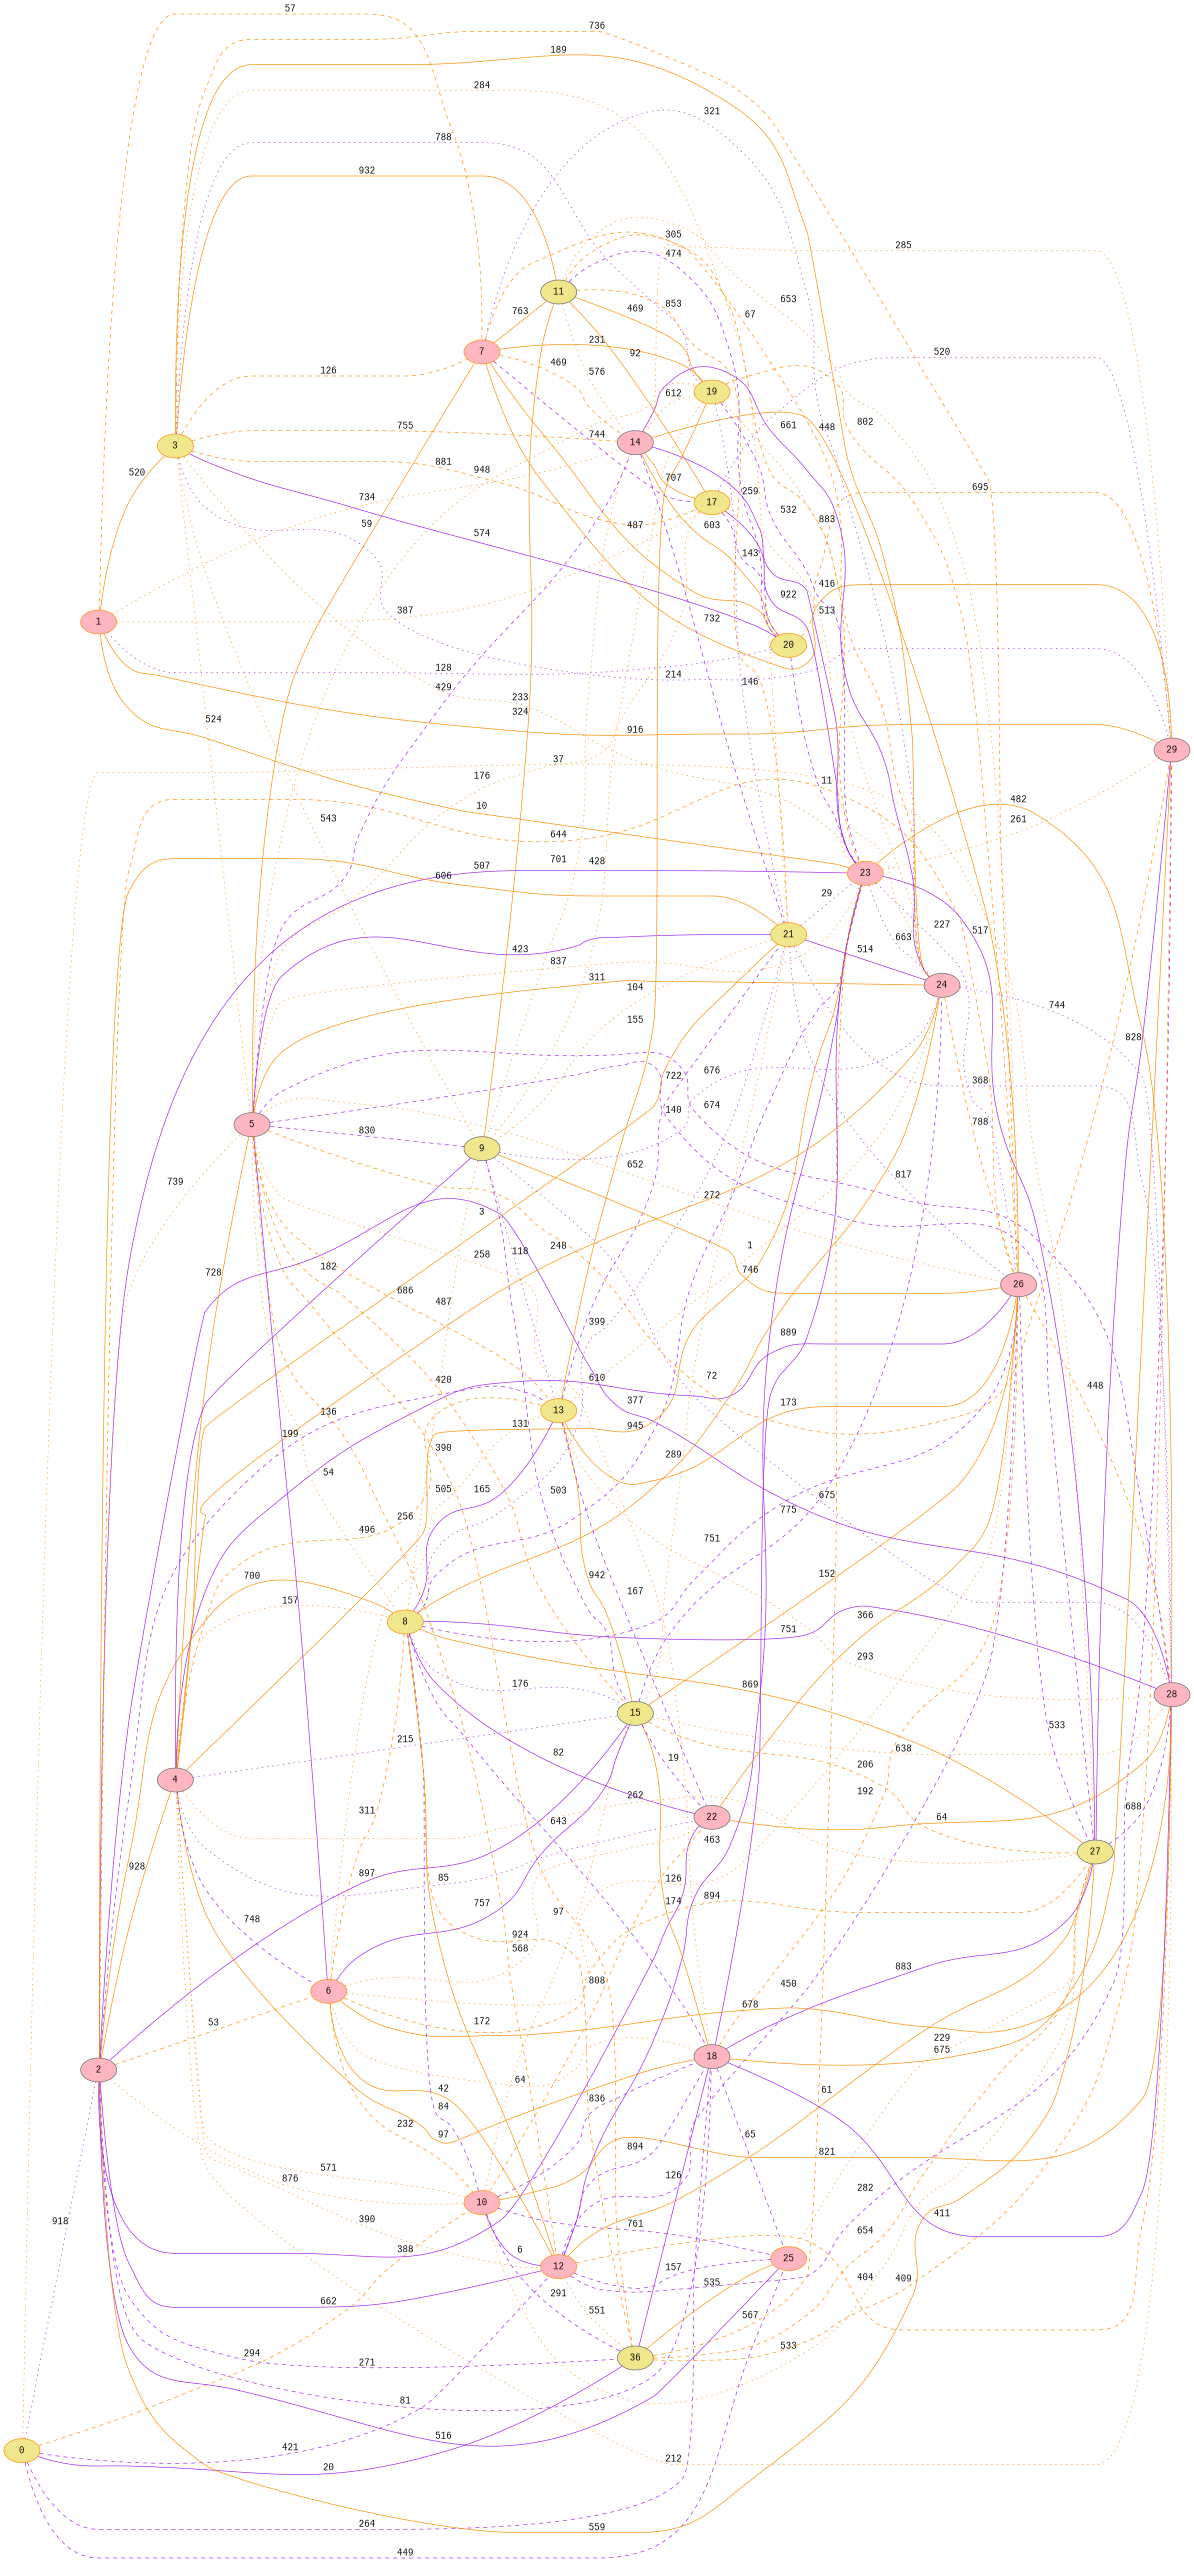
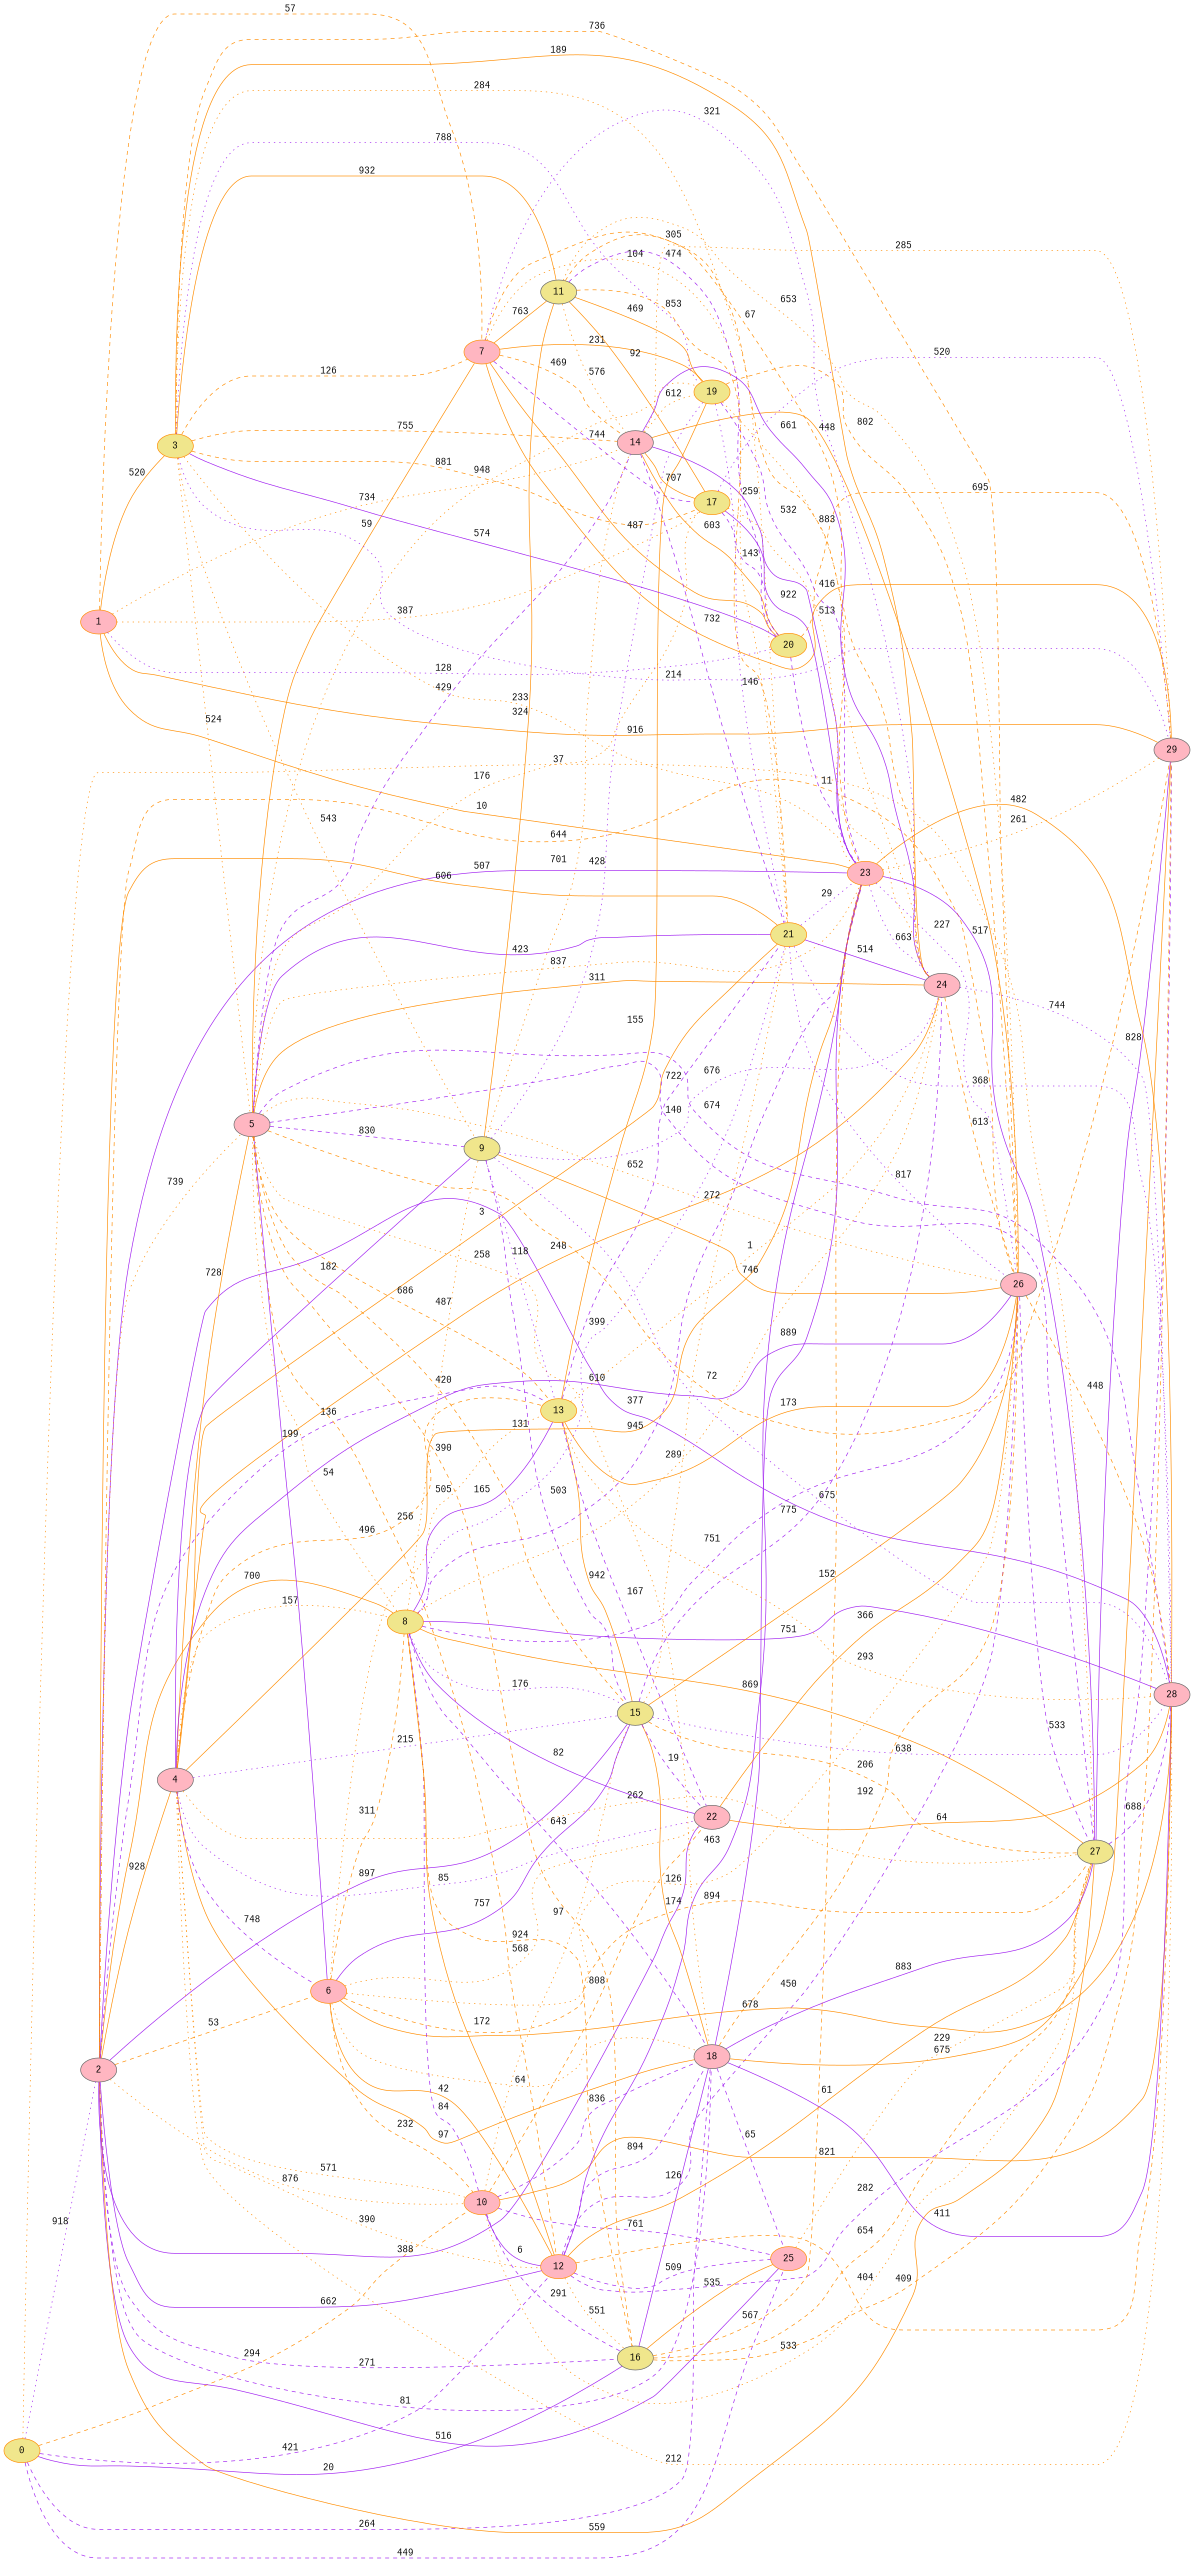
  strict graph {
    fontname="Liberation Mono"
    rankdir=LR
    node [color=darkorange fillcolor=lightpink fontname="Liberation Mono" style=filled]
    edge [color=darkorange fontname="Liberation Mono" style=solid]
    0 [fillcolor=khaki]
    2 [color=gray40]
    10
    12
-   16 [color=gray40 fillcolor=khaki label=36]
+   16 [color=gray40 fillcolor=khaki]
    18 [color=gray40]
    25
    27 [color=gray40 fillcolor=khaki]
    23
    4 [color=gray40]
    5 [color=gray40]
    6
    8 [fillcolor=khaki]
    13 [fillcolor=khaki]
    15 [color=gray40 fillcolor=khaki]
    21 [fillcolor=khaki]
    22 [color=gray40]
    26 [color=gray40]
    28 [color=gray40]
    29 [color=gray40]
    3 [fillcolor=khaki]
    1
    7
    14 [color=gray40]
    17 [fillcolor=khaki]
    20 [fillcolor=khaki]
    9 [color=gray40 fillcolor=khaki]
    11 [color=gray40 fillcolor=khaki]
    19 [fillcolor=khaki]
    24 [color=gray40]
    0 -- 2 [color=purple label=918 style=dotted]
    0 -- 10 [label=294 style=dashed]
    0 -- 12 [color=purple label=421 style=dashed]
    0 -- 16 [color=purple label=20]
    0 -- 18 [color=purple label=264 style=dashed]
    0 -- 25 [color=purple label=449 style=dashed]
    0 -- 27 [label=37 style=dotted]
    2 -- 10 [label=876 style=dotted]
    2 -- 12 [color=purple label=662]
    2 -- 16 [color=purple label=271 style=dashed]
    2 -- 18 [color=purple label=81 style=dashed]
    2 -- 25 [color=purple label=516]
    2 -- 27 [label=559]
    2 -- 23 [color=purple label=507]
    2 -- 4 [label=928]
    2 -- 5 [label=739 style=dotted]
    2 -- 6 [label=53 style=dashed]
    2 -- 8 [label=700]
    2 -- 13 [color=purple label=136 style=dashed]
    2 -- 15 [color=purple label=897]
    2 -- 21 [label=606]
    2 -- 22 [color=purple label=388]
    2 -- 26 [label=644 style=dashed]
    2 -- 28 [color=purple label=377]
    10 -- 12 [color=purple label=6]
    10 -- 16 [color=purple label=291 style=dashed]
    10 -- 18 [color=purple label=836 style=dashed]
    10 -- 25 [color=purple label=761 style=dashed]
    10 -- 27 [label=533 style=dotted]
    10 -- 15 [label=97 style=dotted]
    10 -- 22 [label=808 style=dashed]
    10 -- 28 [label=821]
    12 -- 16 [label=551 style=dotted]
    12 -- 18 [color=purple label=894 style=dashed]
-   12 -- 25 [color=purple label=157 style=dashed]
+   12 -- 25 [color=purple label=509 style=dashed]
    12 -- 27 [label=61]
    12 -- 23 [color=purple label=463]
    12 -- 26 [color=purple label=450 style=dashed]
    12 -- 28 [label=404 style=dashed]
    12 -- 29 [color=purple label=282 style=dashed]
    16 -- 18 [color=purple label=126]
    16 -- 25 [label=535]
    16 -- 27 [label=654 style=dashed]
    16 -- 23 [label=567 style=dashed]
    16 -- 29 [label=409 style=dashed]
    18 -- 25 [color=purple label=65 style=dashed]
    18 -- 27 [color=purple label=883]
    18 -- 23 [color=purple label=889]
    18 -- 26 [label=192 style=dashed]
    18 -- 28 [color=purple label=411]
    18 -- 29 [label=675]
    25 -- 27 [label=229 style=dotted]
    27 -- 28 [color=purple label=688 style=dashed]
    27 -- 29 [color=purple label=828]
    23 -- 27 [color=purple label=517]
    23 -- 26 [color=purple label=227 style=dotted]
    23 -- 28 [label=482]
    23 -- 29 [label=261 style=dotted]
    23 -- 24 [color=purple label=663 style=dotted]
    4 -- 10 [label=571 style=dotted]
    4 -- 12 [label=390 style=dotted]
    4 -- 18 [label=97]
    4 -- 27 [label=262 style=dotted]
    4 -- 23 [label=131]
    4 -- 5 [label=728]
    4 -- 6 [color=purple label=748 style=dashed]
    4 -- 8 [label=157 style=dotted]
    4 -- 13 [label=496 style=dashed]
    4 -- 15 [color=purple label=215 style=dotted]
    4 -- 21 [label=3]
    4 -- 22 [color=purple label=85 style=dotted]
    4 -- 26 [color=purple label=610]
    4 -- 28 [label=212 style=dotted]
    4 -- 9 [color=purple label=182]
    4 -- 24 [label=248]
    5 -- 12 [label=256 style=dashed]
    5 -- 16 [label=390 style=dashed]
    5 -- 18 [label=258 style=dotted]
    5 -- 27 [color=purple label=140 style=dashed]
    5 -- 23 [label=837 style=dotted]
    5 -- 6 [color=purple label=199]
    5 -- 8 [label=54 style=dotted]
    5 -- 13 [label=686 style=dashed]
    5 -- 15 [label=420 style=dashed]
    5 -- 21 [color=purple label=423]
    5 -- 26 [label=652 style=dotted]
    5 -- 28 [color=purple label=674 style=dashed]
    5 -- 29 [label=72 style=dashed]
    5 -- 7 [label=59]
    5 -- 14 [color=purple label=429 style=dashed]
    5 -- 17 [label=176 style=dotted]
    5 -- 9 [color=purple label=830 style=dashed]
    5 -- 19 [label=948 style=dotted]
    5 -- 24 [label=311]
    6 -- 10 [label=232 style=dashed]
    6 -- 12 [label=42]
    6 -- 18 [label=64 style=dotted]
    6 -- 27 [label=894 style=dashed]
    6 -- 8 [label=311 style=dashed]
    6 -- 13 [label=505 style=dotted]
    6 -- 15 [color=purple label=757]
    6 -- 22 [label=568 style=dotted]
    6 -- 26 [label=126 style=dotted]
    6 -- 28 [label=678]
    8 -- 10 [color=purple label=84 style=dashed]
    8 -- 12 [label=172]
    8 -- 16 [label=924 style=dashed]
    8 -- 18 [color=purple label=643 style=dashed]
    8 -- 27 [label=869]
    8 -- 23 [color=purple label=945 style=dashed]
    8 -- 13 [color=purple label=165]
    8 -- 15 [color=purple label=176 style=dotted]
    8 -- 21 [color=purple label=399 style=dotted]
    8 -- 22 [color=purple label=82]
    8 -- 26 [color=purple label=751 style=dashed]
    8 -- 28 [color=purple label=751]
    8 -- 9 [label=487 style=dotted]
-   8 -- 24 [label=289]
+   8 -- 24 [label=289 style=dotted]
    13 -- 15 [label=942]
    13 -- 21 [color=purple label=722 style=dashed]
    13 -- 22 [color=purple label=167 style=dashed]
    13 -- 26 [label=173]
    13 -- 28 [label=293 style=dotted]
    13 -- 19 [label=155]
    13 -- 24 [label=1 style=dotted]
    15 -- 18 [label=174]
    15 -- 27 [label=206 style=dashed]
    15 -- 21 [label=272 style=dotted]
    15 -- 22 [color=purple label=19 style=dashed]
    15 -- 26 [label=152]
-   15 -- 28 [label=638 style=dotted]
+   15 -- 28 [color=purple label=638 style=dotted]
    15 -- 24 [color=purple label=775 style=dashed]
    21 -- 23 [color=purple label=29 style=dotted]
    21 -- 26 [color=purple label=817 style=dotted]
    21 -- 28 [color=purple label=368 style=dotted]
    21 -- 24 [color=purple label=514]
    22 -- 26 [label=366]
    22 -- 28 [label=64]
    26 -- 27 [color=purple label=533 style=dashed]
    26 -- 28 [label=448 style=dashed]
    3 -- 23 [label=233 style=dotted]
    3 -- 5 [label=524 style=dotted]
    3 -- 21 [label=284 style=dotted]
    3 -- 26 [label=736 style=dashed]
    3 -- 29 [color=purple label=214 style=dotted]
    3 -- 7 [label=126 style=dashed]
    3 -- 14 [label=755 style=dashed]
    3 -- 17 [label=881 style=dashed]
    3 -- 20 [color=purple label=574]
    3 -- 9 [label=543 style=dotted]
    3 -- 11 [label=932]
    3 -- 19 [color=purple label=788 style=dotted]
    3 -- 24 [label=189]
    1 -- 23 [label=10]
    1 -- 29 [label=916]
    1 -- 3 [label=520]
    1 -- 7 [label=57 style=dashed]
    1 -- 14 [label=734 style=dotted]
    1 -- 17 [label=387 style=dotted]
    1 -- 20 [color=purple label=128 style=dotted]
    7 -- 23 [label=305 style=dashed]
    7 -- 29 [label=416]
    7 -- 14 [label=469 style=dashed]
    7 -- 17 [color=purple label=744 style=dashed]
    7 -- 20 [label=487]
    7 -- 11 [label=763]
    7 -- 19 [label=231]
    7 -- 24 [color=purple label=321 style=dotted]
    14 -- 23 [color=purple label=259]
    14 -- 21 [color=purple label=732 style=dashed]
    14 -- 26 [label=448]
    14 -- 29 [label=285 style=dotted]
    14 -- 17 [label=707]
    14 -- 20 [label=603]
    14 -- 19 [label=612 style=dotted]
    14 -- 24 [color=purple label=661]
    17 -- 23 [color=purple label=922]
    17 -- 29 [color=purple label=520 style=dotted]
    17 -- 20 [color=purple label=143 style=dashed]
    17 -- 24 [label=513 style=dotted]
    20 -- 23 [color=purple label=11 style=dashed]
    20 -- 29 [label=695 style=dashed]
    9 -- 13 [color=purple label=118 style=dotted]
    9 -- 15 [color=purple label=503 style=dashed]
-   9 -- 21 [label=104 style=dotted]
+   7 -- 21 [label=104 style=dotted]
    9 -- 26 [label=746]
    9 -- 28 [color=purple label=675 style=dotted]
    9 -- 14 [label=701 style=dotted]
    9 -- 11 [label=324]
-   9 -- 19 [label=428 style=dotted]
+   9 -- 19 [color=purple label=428 style=dotted]
    9 -- 24 [color=purple label=676 style=dotted]
    11 -- 21 [label=853 style=dashed]
    11 -- 26 [label=653 style=dotted]
    11 -- 14 [label=576 style=dotted]
    11 -- 17 [label=92]
    11 -- 20 [color=purple label=474 style=dashed]
    11 -- 19 [label=469]
    11 -- 24 [label=67 style=dashed]
    19 -- 23 [color=purple label=532 style=dashed]
    19 -- 21 [color=purple label=146 style=dotted]
    19 -- 26 [label=802 style=dashed]
    19 -- 24 [label=883 style=dotted]
-   24 -- 26 [label=788 style=dashed]
+   24 -- 26 [label=613 style=dashed]
    24 -- 28 [color=purple label=744 style=dotted]
  }
